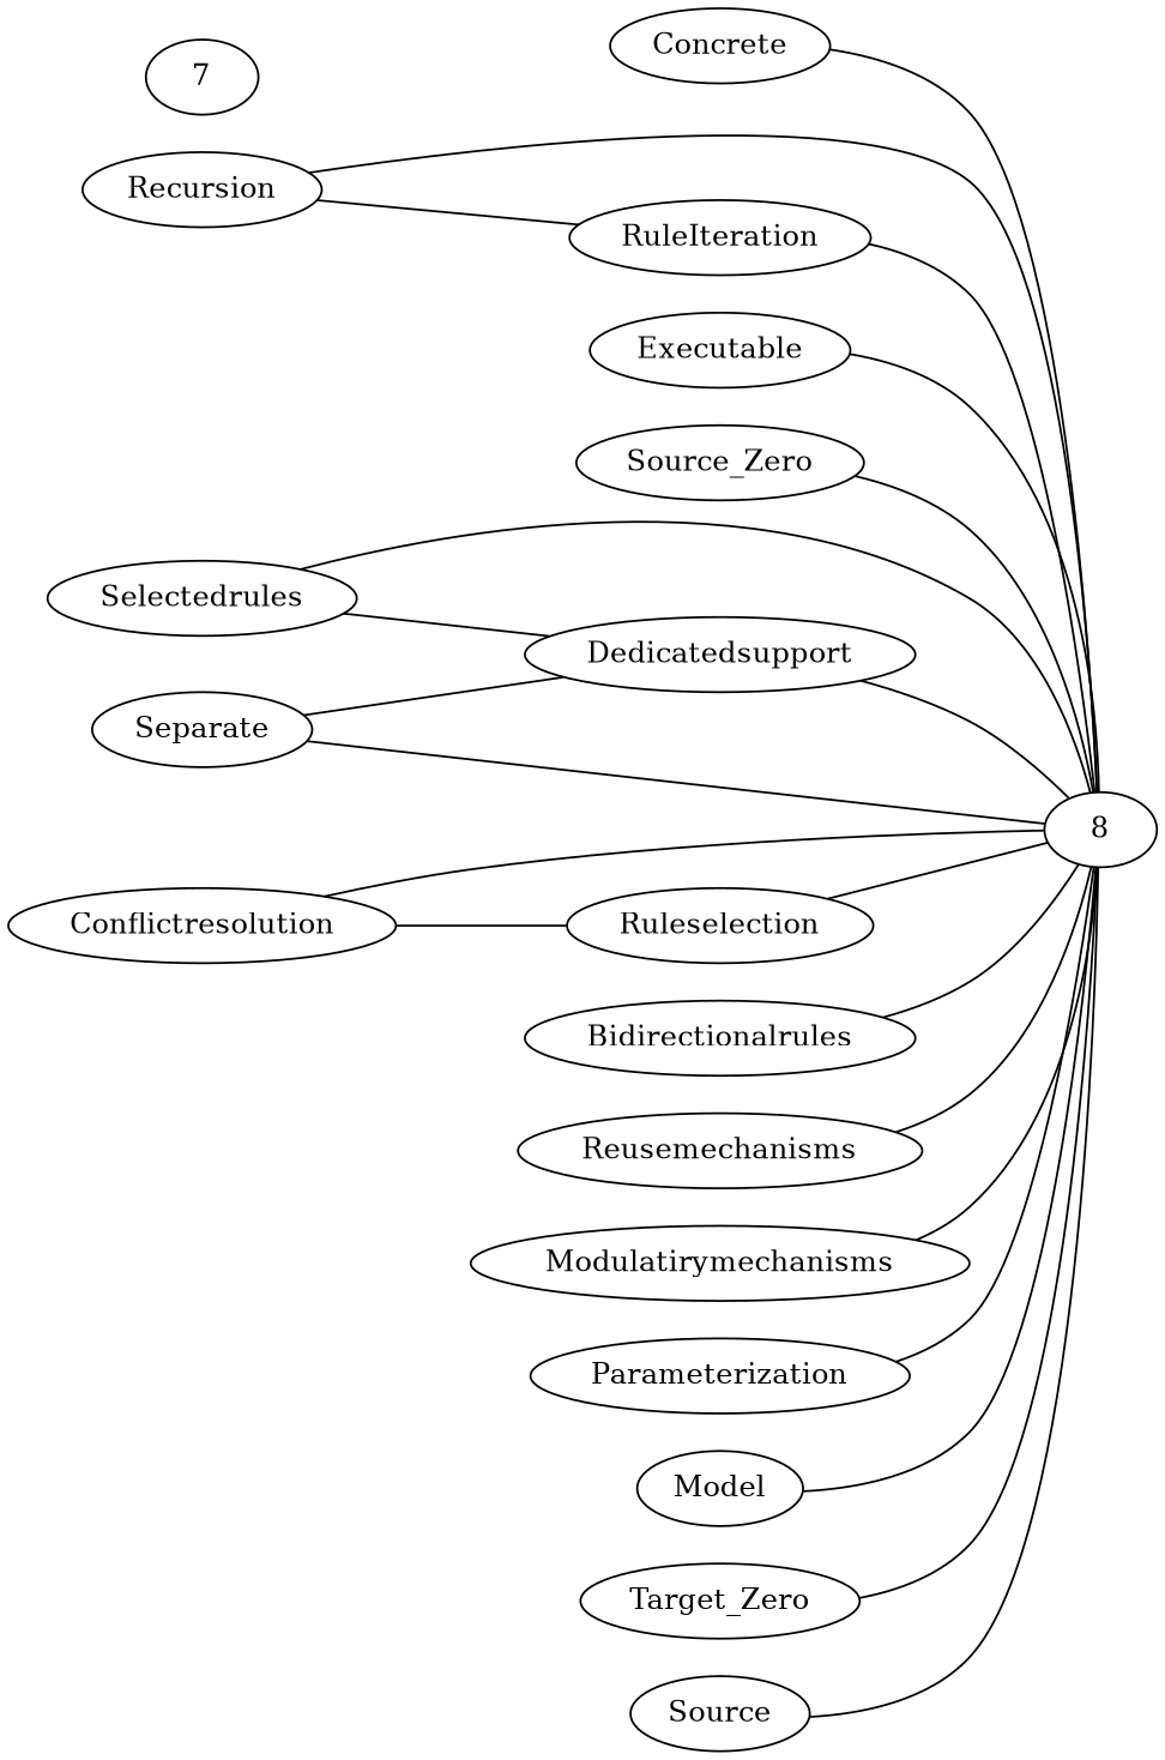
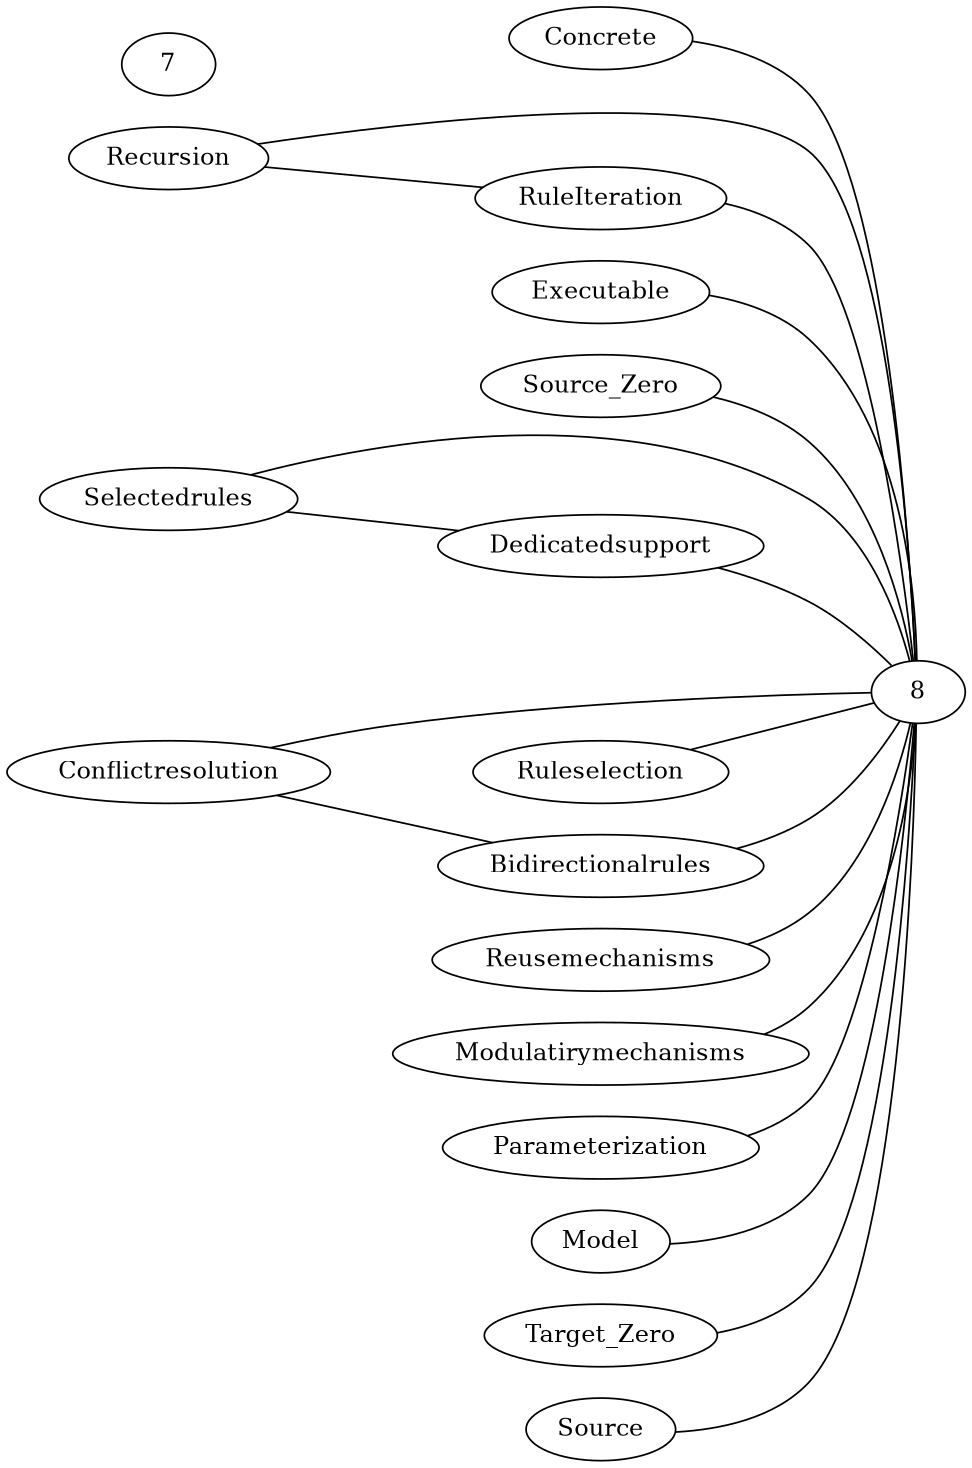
  graph {
    rankdir=LR
    n1 [label=8]
    Concrete
    Recursion
    RuleIteration
    Executable
    Source_Zero
    Selectedrules
    Dedicatedsupport
    Ruleselection
    Reusemechanisms
-   Separate
    Bidirectionalrules
    Modulatirymechanisms
    Parameterization
    n15 [label=7]
    Model
    Target_Zero
    n18 [label=Source]
    Conflictresolution
    Concrete -- n1
    Recursion -- n1
    Recursion -- RuleIteration
    RuleIteration -- n1
    Executable -- n1
    Source_Zero -- n1
    Selectedrules -- n1
    Selectedrules -- Dedicatedsupport
    Dedicatedsupport -- n1
    Ruleselection -- n1
    Reusemechanisms -- n1
-   Separate -- n1
-   Separate -- Dedicatedsupport
    Bidirectionalrules -- n1
    Modulatirymechanisms -- n1
    Parameterization -- n1
    Model -- n1
    Target_Zero -- n1
    n18 -- n1
    Conflictresolution -- n1
-   Conflictresolution -- Ruleselection
+   Conflictresolution -- Bidirectionalrules
  }
